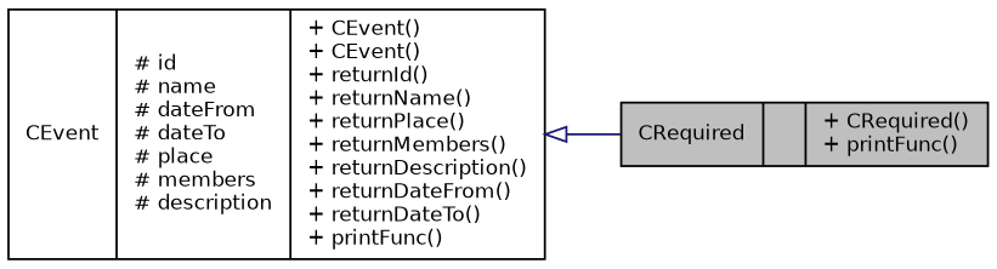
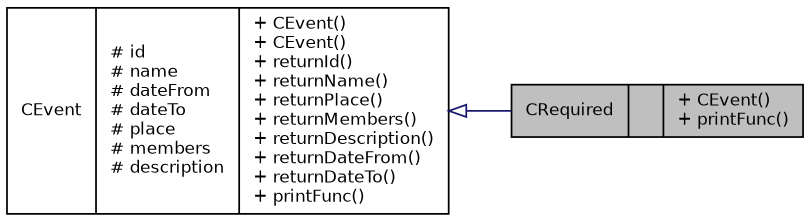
  digraph {
    rankdir=LR
    node [color=black fontname=Helvetica fontsize=10 shape=record style=filled]
-   n1 [fillcolor=grey75 fontcolor=black height=0.2 label="{CRequired\n||+ CRequired()\l+ printFunc()\l}" width=0.4]
+   n1 [fillcolor=grey75 fontcolor=black height=0.2 label="{CRequired\n||+ CEvent()\l+ printFunc()\l}" width=0.4]
    n2 [fillcolor=white height=0.2 label="{CEvent\n|# id\l# name\l# dateFrom\l# dateTo\l# place\l# members\l# description\l|+ CEvent()\l+ CEvent()\l+ returnId()\l+ returnName()\l+ returnPlace()\l+ returnMembers()\l+ returnDescription()\l+ returnDateFrom()\l+ returnDateTo()\l+ printFunc()\l}" width=0.4]
    n2 -> n1 [arrowtail=onormal color=midnightblue dir=back fontname=Helvetica fontsize=10 labelfontname=Helvetica labelfontsize=10 style=solid]
  }
